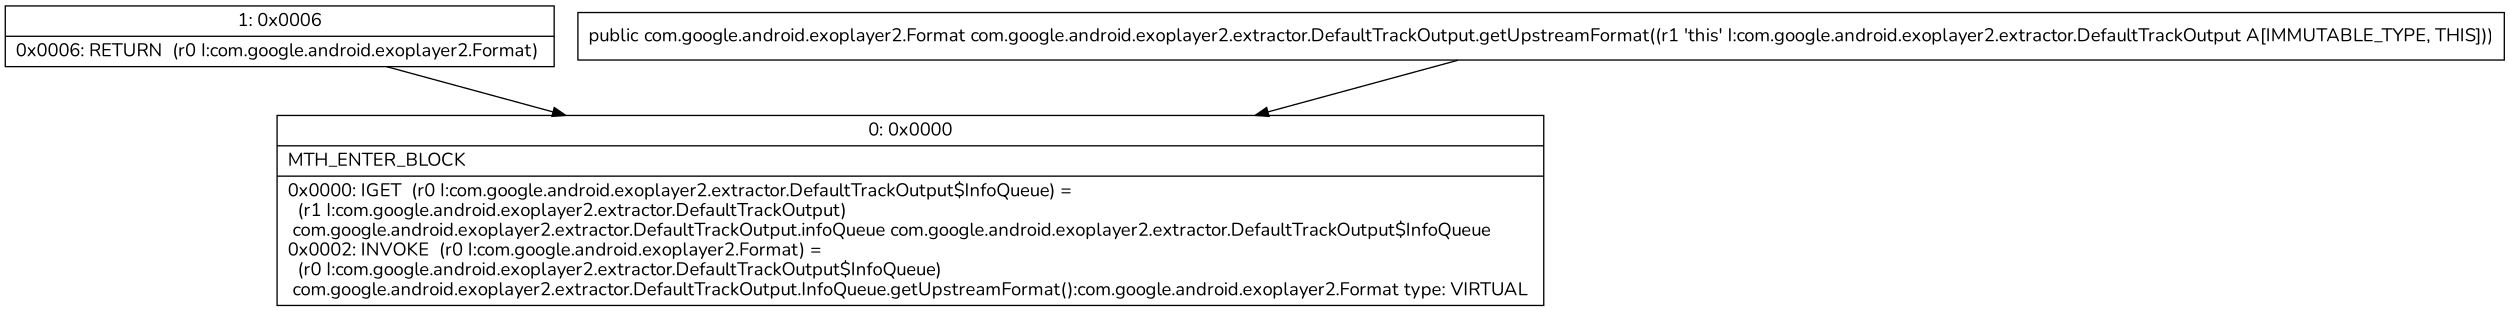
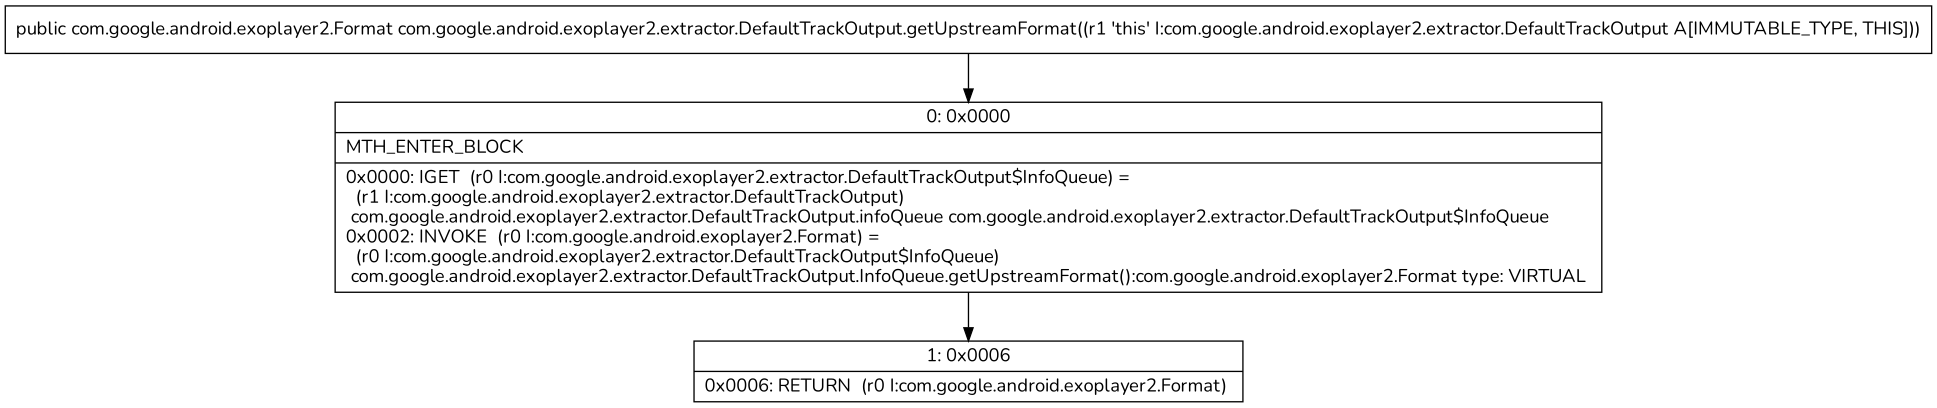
  digraph {
    fontname=Nunito
    node [shape=record fontname=Nunito]
    edge [fontname=Nunito]
    n1 [label="{0\:\ 0x0000|MTH_ENTER_BLOCK\l|0x0000: IGET  (r0 I:com.google.android.exoplayer2.extractor.DefaultTrackOutput$InfoQueue) = \l  (r1 I:com.google.android.exoplayer2.extractor.DefaultTrackOutput)\l com.google.android.exoplayer2.extractor.DefaultTrackOutput.infoQueue com.google.android.exoplayer2.extractor.DefaultTrackOutput$InfoQueue \l0x0002: INVOKE  (r0 I:com.google.android.exoplayer2.Format) = \l  (r0 I:com.google.android.exoplayer2.extractor.DefaultTrackOutput$InfoQueue)\l com.google.android.exoplayer2.extractor.DefaultTrackOutput.InfoQueue.getUpstreamFormat():com.google.android.exoplayer2.Format type: VIRTUAL \l}"]
    n2 [label="{1\:\ 0x0006|0x0006: RETURN  (r0 I:com.google.android.exoplayer2.Format) \l}"]
    n3 [label="{public com.google.android.exoplayer2.Format com.google.android.exoplayer2.extractor.DefaultTrackOutput.getUpstreamFormat((r1 'this' I:com.google.android.exoplayer2.extractor.DefaultTrackOutput A[IMMUTABLE_TYPE, THIS])) }"]
-   n2 -> n1
+   n1 -> n2
    n3 -> n1
  }
